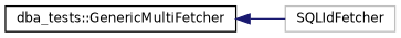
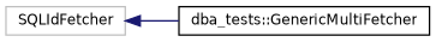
  digraph {
    rankdir=LR
    node [fillcolor=white fontname=Helvetica fontsize=10 shape=record style=filled]
    n1 [color=grey75 height=0.2 label=SQLIdFetcher width=0.4]
    n2 [color=black height=0.2 label="dba_tests::GenericMultiFetcher" width=0.4]
-   n2 -> n1 [color=midnightblue dir=back fontname=Helvetica fontsize=10 labelfontname=Helvetica labelfontsize=10 style=solid]
+   n1 -> n2 [color=midnightblue dir=back fontname=Helvetica fontsize=10 labelfontname=Helvetica labelfontsize=10 style=solid]
  }
